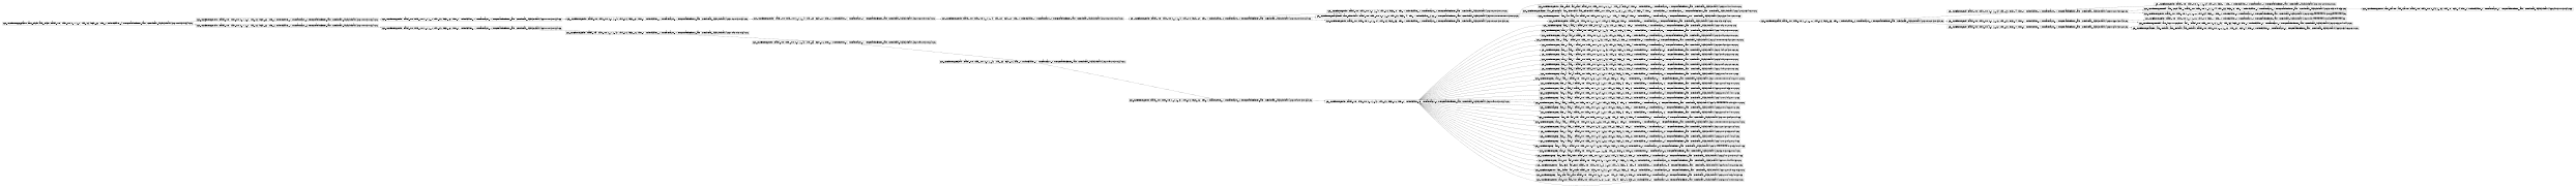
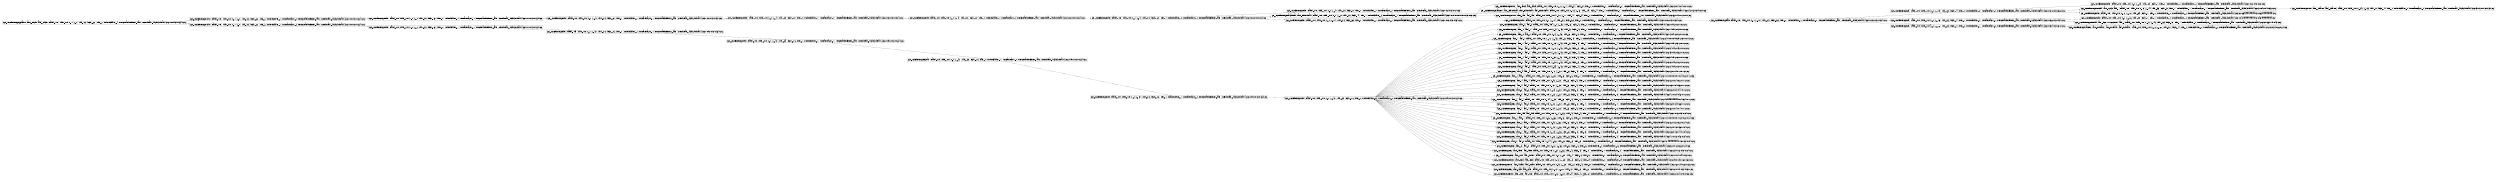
  digraph {
    fontname="DejaVu Serif"
    rankdir=LR
    node [fontname="DejaVu Serif" shape=record]
    edge [fontname="DejaVu Serif"]
    n1 [label="{type = XCUIElementTypeApplication\l|name = Dolphin\l|label = Dolphin\l|enabled = true\l|visible = true\l|x = 0\l|y = 0\l|width = 375\l|height = 667\l|index = 0\l|numberOfChildren = 4\l|eventGeneratedOnElement = false \l|screenshotPath = dolphin-bookmark/S4/pngs/0.0_0.0_750.0_1334.0.png\l}"]
    n2 [label="{type = XCUIElementTypeWindow\l|enabled = true\l|visible = true\l|x = 0\l|y = 0\l|width = 375\l|height = 667\l|index = 0\l|numberOfChildren = 1\l|numInParentLayout = 0\l|eventGeneratedOnElement = false \l|screenshotPath = dolphin-bookmark/S4/pngs/0.0_0.0_750.0_1334.0.png\l}"]
    n3 [label="{type = XCUIElementTypeWindow\l|enabled = true\l|visible = true\l|x = 0\l|y = 0\l|width = 375\l|height = 667\l|index = 3\l|numberOfChildren = 1\l|numInParentLayout = 3\l|eventGeneratedOnElement = false \l|screenshotPath = dolphin-bookmark/S4/pngs/0.0_0.0_750.0_1334.0.png\l}"]
    n4 [label="{type = XCUIElementTypeOther\l|enabled = true\l|visible = true\l|x = 0\l|y = 0\l|width = 375\l|height = 667\l|index = 0\l|numberOfChildren = 2\l|numInParentLayout = 0\l|eventGeneratedOnElement = false \l|screenshotPath = dolphin-bookmark/S4/pngs/0.0_0.0_750.0_1334.0.png\l}"]
    n5 [label="{type = XCUIElementTypeOther\l|enabled = true\l|visible = true\l|x = 0\l|y = 0\l|width = 375\l|height = 667\l|index = 0\l|numberOfChildren = 1\l|numInParentLayout = 0\l|eventGeneratedOnElement = false \l|screenshotPath = dolphin-bookmark/S4/pngs/0.0_0.0_750.0_1334.0.png\l}"]
    n6 [label="{type = XCUIElementTypeOther\l|enabled = true\l|visible = true\l|x = 0\l|y = 40\l|width = 375\l|height = 627\l|index = 1\l|numberOfChildren = 1\l|numInParentLayout = 1\l|eventGeneratedOnElement = false \l|screenshotPath = dolphin-bookmark/S4/pngs/0.0_80.0_750.0_1334.0.png\l}"]
    n7 [label="{type = XCUIElementTypeOther\l|enabled = true\l|visible = true\l|x = 0\l|y = 451\l|width = 375\l|height = 216\l|index = 0\l|numberOfChildren = 2\l|numInParentLayout = 0\l|eventGeneratedOnElement = false \l|screenshotPath = dolphin-bookmark/S4/pngs/0.0_902.0_750.0_1334.0.png\l}"]
    n8 [label="{type = XCUIElementTypeOther\l|enabled = true\l|visible = true\l|x = 0\l|y = 40\l|width = 375\l|height = 627\l|index = 0\l|numberOfChildren = 1\l|numInParentLayout = 0\l|eventGeneratedOnElement = false \l|screenshotPath = dolphin-bookmark/S4/pngs/0.0_80.0_750.0_1334.0.png\l}"]
    n9 [label="{type = XCUIElementTypeOther\l|enabled = true\l|visible = true\l|x = 0\l|y = 451\l|width = 375\l|height = 216\l|index = 1\l|numberOfChildren = 1\l|numInParentLayout = 1\l|eventGeneratedOnElement = false \l|screenshotPath = dolphin-bookmark/S4/pngs/0.0_902.0_750.0_1334.0.png\l}"]
    n10 [label="{type = XCUIElementTypeOther\l|enabled = true\l|visible = true\l|x = 0\l|y = 40\l|width = 375\l|height = 627\l|index = 0\l|numberOfChildren = 1\l|numInParentLayout = 0\l|eventGeneratedOnElement = false \l|screenshotPath = dolphin-bookmark/S4/pngs/0.0_80.0_750.0_1334.0.png\l}"]
    n11 [label="{type = XCUIElementTypeKeyboard\l|enabled = true\l|visible = true\l|x = 0\l|y = 451\l|width = 375\l|height = 216\l|index = 0\l|numberOfChildren = 1\l|numInParentLayout = 0\l|eventGeneratedOnElement = false \l|screenshotPath = dolphin-bookmark/S4/pngs/0.0_902.0_750.0_1334.0.png\l}"]
    n12 [label="{type = XCUIElementTypeOther\l|enabled = true\l|visible = true\l|x = 0\l|y = 40\l|width = 375\l|height = 627\l|index = 0\l|numberOfChildren = 3\l|numInParentLayout = 0\l|eventGeneratedOnElement = false \l|screenshotPath = dolphin-bookmark/S4/pngs/0.0_80.0_750.0_1334.0.png\l}"]
    n13 [label="{type = XCUIElementTypeOther\l|enabled = true\l|visible = true\l|x = 0\l|y = 451\l|width = 375\l|height = 216\l|index = 0\l|numberOfChildren = 1\l|numInParentLayout = 0\l|eventGeneratedOnElement = false \l|screenshotPath = dolphin-bookmark/S4/pngs/0.0_902.0_750.0_1334.0.png\l}"]
    n14 [label="{type = XCUIElementTypeOther\l|enabled = true\l|visible = true\l|x = 0\l|y = 40\l|width = 375\l|height = 20\l|index = 0\l|numberOfChildren = 0\l|numInParentLayout = 0\l|eventGeneratedOnElement = false \l|screenshotPath = dolphin-bookmark/S4/pngs/0.0_80.0_750.0_120.0.png\l}"]
-   n15 [label="{type = XCUIElementTypeNavigationBar\l|name = Edit Bookmark\l|enabled = true\l|visible = true\l|x = 0\l|y = 60\l|width = 375\l|height = 44\l|index = 1\l|numberOfChildren = 3\l|png = 1\l|eventGeneratedOnElement = false \l|screenshotPath = dolphin-bookmark/S4/pngs/0.0_120.00000000000001_750.0_208.0.png\l}"]
+   n15 [label="{type = XCUIElementTypeNavigationBar\l|name = Edit Bookmark\l|enabled = true\l|visible = true\l|x = 0\l|y = 60\l|width = 375\l|height = 44\l|index = 1\l|numberOfChildren = 3\l|numInParentLayout = 1\l|eventGeneratedOnElement = false \l|screenshotPath = dolphin-bookmark/S4/pngs/0.0_120.00000000000001_750.0_208.0.png\l}"]
    n16 [label="{type = XCUIElementTypeOther\l|enabled = true\l|visible = true\l|x = 0\l|y = 104\l|width = 375\l|height = 563\l|index = 2\l|numberOfChildren = 1\l|numInParentLayout = 2\l|eventGeneratedOnElement = false \l|screenshotPath = dolphin-bookmark/S4/pngs/0.0_208.0_750.0_1334.0.png\l}"]
    n17 [label="{type = XCUIElementTypeOther\l|enabled = true\l|visible = true\l|x = 0\l|y = 451\l|width = 375\l|height = 216\l|index = 0\l|numberOfChildren = 33\l|numInParentLayout = 0\l|eventGeneratedOnElement = false \l|screenshotPath = dolphin-bookmark/S4/pngs/0.0_902.0_750.0_1334.0.png\l}"]
    n18 [label="{type = XCUIElementTypeButton\l|name = Cancel\l|label = Cancel\l|enabled = true\l|visible = true\l|x = 16\l|y = 71\l|width = 54\l|height = 34\l|index = 0\l|numberOfChildren = 1\l|numInParentLayout = 0\l|eventGeneratedOnElement = false \l|screenshotPath = dolphin-bookmark/S4/pngs/32.0_142.0_140.0_210.0.png\l}"]
    n19 [label="{type = XCUIElementTypeStaticText\l|value = Edit Bookmark\l|name = Edit Bookmark\l|label = Edit Bookmark\l|enabled = true\l|visible = true\l|x = 123\l|y = 66\l|width = 129\l|height = 44\l|index = 1\l|numberOfChildren = 0\l|numInParentLayout = 1\l|eventGeneratedOnElement = false \l|screenshotPath = dolphin-bookmark/S4/pngs/246.0_132.0_504.0_220.0.png\l}"]
    n20 [label="{type = XCUIElementTypeButton\l|name = Save\l|label = Save\l|enabled = true\l|visible = true\l|x = 318\l|y = 71\l|width = 41\l|height = 34\l|index = 2\l|numberOfChildren = 1\l|numInParentLayout = 2\l|eventGeneratedOnElement = true \l|screenshotPath = dolphin-bookmark/S4/pngs/636.0_142.0_718.0_210.0.png\l}"]
    n21 [label="{type = XCUIElementTypeOther\l|enabled = true\l|visible = true\l|x = 0\l|y = 104\l|width = 375\l|height = 563\l|index = 0\l|numberOfChildren = 1\l|numInParentLayout = 0\l|eventGeneratedOnElement = false \l|screenshotPath = dolphin-bookmark/S4/pngs/0.0_208.0_750.0_1334.0.png\l}"]
    n22 [label="{type = XCUIElementTypeKey\l|name = q\l|label = q\l|enabled = true\l|visible = true\l|x = 0\l|y = 458\l|width = 38\l|height = 46\l|index = 0\l|numberOfChildren = 0\l|numInParentLayout = 0\l|eventGeneratedOnElement = false \l|screenshotPath = dolphin-bookmark/S4/pngs/0.0_916.0_76.0_1008.0.png\l}"]
    n23 [label="{type = XCUIElementTypeKey\l|name = w\l|label = w\l|enabled = true\l|visible = true\l|x = 37\l|y = 458\l|width = 38\l|height = 46\l|index = 1\l|numberOfChildren = 0\l|numInParentLayout = 1\l|eventGeneratedOnElement = false \l|screenshotPath = dolphin-bookmark/S4/pngs/74.0_916.0_150.0_1008.0.png\l}"]
    n24 [label="{type = XCUIElementTypeKey\l|name = e\l|label = e\l|enabled = true\l|visible = true\l|x = 75\l|y = 458\l|width = 38\l|height = 46\l|index = 2\l|numberOfChildren = 0\l|numInParentLayout = 2\l|eventGeneratedOnElement = false \l|screenshotPath = dolphin-bookmark/S4/pngs/150.0_916.0_226.0_1008.0.png\l}"]
    n25 [label="{type = XCUIElementTypeKey\l|name = r\l|label = r\l|enabled = true\l|visible = true\l|x = 112\l|y = 458\l|width = 38\l|height = 46\l|index = 3\l|numberOfChildren = 0\l|numInParentLayout = 3\l|eventGeneratedOnElement = false \l|screenshotPath = dolphin-bookmark/S4/pngs/224.00000000000003_916.0_300.0_1008.0.png\l}"]
    n26 [label="{type = XCUIElementTypeKey\l|name = t\l|label = t\l|enabled = true\l|visible = true\l|x = 150\l|y = 458\l|width = 38\l|height = 46\l|index = 4\l|numberOfChildren = 0\l|numInParentLayout = 4\l|eventGeneratedOnElement = false \l|screenshotPath = dolphin-bookmark/S4/pngs/300.0_916.0_376.0_1008.0.png\l}"]
    n27 [label="{type = XCUIElementTypeKey\l|name = y\l|label = y\l|enabled = true\l|visible = true\l|x = 187\l|y = 458\l|width = 38\l|height = 46\l|index = 5\l|numberOfChildren = 0\l|numInParentLayout = 5\l|eventGeneratedOnElement = false \l|screenshotPath = dolphin-bookmark/S4/pngs/374.0_916.0_450.0_1008.0.png\l}"]
    n28 [label="{type = XCUIElementTypeKey\l|name = u\l|label = u\l|enabled = true\l|visible = true\l|x = 225\l|y = 458\l|width = 38\l|height = 46\l|index = 6\l|numberOfChildren = 0\l|numInParentLayout = 6\l|eventGeneratedOnElement = false \l|screenshotPath = dolphin-bookmark/S4/pngs/450.0_916.0_526.0_1008.0.png\l}"]
    n29 [label="{type = XCUIElementTypeKey\l|name = i\l|label = i\l|enabled = true\l|visible = true\l|x = 262\l|y = 458\l|width = 38\l|height = 46\l|index = 7\l|numberOfChildren = 0\l|numInParentLayout = 7\l|eventGeneratedOnElement = false \l|screenshotPath = dolphin-bookmark/S4/pngs/524.0_916.0_600.0_1008.0.png\l}"]
    n30 [label="{type = XCUIElementTypeKey\l|name = o\l|label = o\l|enabled = true\l|visible = true\l|x = 300\l|y = 458\l|width = 38\l|height = 46\l|index = 8\l|numberOfChildren = 0\l|numInParentLayout = 8\l|eventGeneratedOnElement = false \l|screenshotPath = dolphin-bookmark/S4/pngs/600.0_916.0_676.0_1008.0.png\l}"]
    n31 [label="{type = XCUIElementTypeKey\l|name = p\l|label = p\l|enabled = true\l|visible = true\l|x = 337\l|y = 458\l|width = 38\l|height = 46\l|index = 9\l|numberOfChildren = 0\l|numInParentLayout = 9\l|eventGeneratedOnElement = false \l|screenshotPath = dolphin-bookmark/S4/pngs/674.0_916.0_750.0_1008.0.png\l}"]
    n32 [label="{type = XCUIElementTypeKey\l|name = a\l|label = a\l|enabled = true\l|visible = true\l|x = 18\l|y = 512\l|width = 38\l|height = 46\l|index = 10\l|numberOfChildren = 0\l|numInParentLayout = 10\l|eventGeneratedOnElement = false \l|screenshotPath = dolphin-bookmark/S4/pngs/36.0_1024.0_112.0_1116.0.png\l}"]
    n33 [label="{type = XCUIElementTypeKey\l|name = s\l|label = s\l|enabled = true\l|visible = true\l|x = 56\l|y = 512\l|width = 38\l|height = 46\l|index = 11\l|numberOfChildren = 0\l|numInParentLayout = 11\l|eventGeneratedOnElement = false \l|screenshotPath = dolphin-bookmark/S4/pngs/112.00000000000001_1024.0_188.0_1116.0.png\l}"]
    n34 [label="{type = XCUIElementTypeKey\l|name = d\l|label = d\l|enabled = true\l|visible = true\l|x = 93\l|y = 512\l|width = 38\l|height = 46\l|index = 12\l|numberOfChildren = 0\l|numInParentLayout = 12\l|eventGeneratedOnElement = false \l|screenshotPath = dolphin-bookmark/S4/pngs/186.0_1024.0_262.0_1116.0.png\l}"]
    n35 [label="{type = XCUIElementTypeKey\l|name = f\l|label = f\l|enabled = true\l|visible = true\l|x = 131\l|y = 512\l|width = 38\l|height = 46\l|index = 13\l|numberOfChildren = 0\l|numInParentLayout = 13\l|eventGeneratedOnElement = false \l|screenshotPath = dolphin-bookmark/S4/pngs/262.0_1024.0_338.0_1116.0.png\l}"]
    n36 [label="{type = XCUIElementTypeKey\l|name = g\l|label = g\l|enabled = true\l|visible = true\l|x = 169\l|y = 512\l|width = 38\l|height = 46\l|index = 14\l|numberOfChildren = 0\l|numInParentLayout = 14\l|eventGeneratedOnElement = false \l|screenshotPath = dolphin-bookmark/S4/pngs/338.0_1024.0_414.0_1116.0.png\l}"]
    n37 [label="{type = XCUIElementTypeKey\l|name = h\l|label = h\l|enabled = true\l|visible = true\l|x = 206\l|y = 512\l|width = 38\l|height = 46\l|index = 15\l|numberOfChildren = 0\l|numInParentLayout = 15\l|eventGeneratedOnElement = false \l|screenshotPath = dolphin-bookmark/S4/pngs/412.0_1024.0_488.0_1116.0.png\l}"]
    n38 [label="{type = XCUIElementTypeKey\l|name = j\l|label = j\l|enabled = true\l|visible = true\l|x = 244\l|y = 512\l|width = 38\l|height = 46\l|index = 16\l|numberOfChildren = 0\l|numInParentLayout = 16\l|eventGeneratedOnElement = false \l|screenshotPath = dolphin-bookmark/S4/pngs/487.99999999999994_1024.0_564.0_1116.0.png\l}"]
    n39 [label="{type = XCUIElementTypeKey\l|name = k\l|label = k\l|enabled = true\l|visible = true\l|x = 281\l|y = 512\l|width = 38\l|height = 46\l|index = 17\l|numberOfChildren = 0\l|numInParentLayout = 17\l|eventGeneratedOnElement = false \l|screenshotPath = dolphin-bookmark/S4/pngs/562.0_1024.0_638.0_1116.0.png\l}"]
    n40 [label="{type = XCUIElementTypeKey\l|name = l\l|label = l\l|enabled = true\l|visible = true\l|x = 319\l|y = 512\l|width = 38\l|height = 46\l|index = 18\l|numberOfChildren = 0\l|numInParentLayout = 18\l|eventGeneratedOnElement = false \l|screenshotPath = dolphin-bookmark/S4/pngs/638.0_1024.0_714.0_1116.0.png\l}"]
    n41 [label="{type = XCUIElementTypeButton\l|name = shift\l|label = shift\l|enabled = true\l|visible = true\l|x = 0\l|y = 566\l|width = 48\l|height = 46\l|index = 19\l|numberOfChildren = 0\l|numInParentLayout = 19\l|eventGeneratedOnElement = false \l|screenshotPath = dolphin-bookmark/S4/pngs/0.0_1132.0_96.0_1224.0.png\l}"]
    n42 [label="{type = XCUIElementTypeKey\l|name = z\l|label = z\l|enabled = true\l|visible = true\l|x = 56\l|y = 566\l|width = 38\l|height = 46\l|index = 20\l|numberOfChildren = 0\l|numInParentLayout = 20\l|eventGeneratedOnElement = false \l|screenshotPath = dolphin-bookmark/S4/pngs/112.00000000000001_1132.0_188.0_1224.0.png\l}"]
    n43 [label="{type = XCUIElementTypeKey\l|name = x\l|label = x\l|enabled = true\l|visible = true\l|x = 93\l|y = 566\l|width = 38\l|height = 46\l|index = 21\l|numberOfChildren = 0\l|numInParentLayout = 21\l|eventGeneratedOnElement = false \l|screenshotPath = dolphin-bookmark/S4/pngs/186.0_1132.0_262.0_1224.0.png\l}"]
    n44 [label="{type = XCUIElementTypeKey\l|name = c\l|label = c\l|enabled = true\l|visible = true\l|x = 131\l|y = 566\l|width = 38\l|height = 46\l|index = 22\l|numberOfChildren = 0\l|numInParentLayout = 22\l|eventGeneratedOnElement = false \l|screenshotPath = dolphin-bookmark/S4/pngs/262.0_1132.0_338.0_1224.0.png\l}"]
    n45 [label="{type = XCUIElementTypeKey\l|name = v\l|label = v\l|enabled = true\l|visible = true\l|x = 169\l|y = 566\l|width = 38\l|height = 46\l|index = 23\l|numberOfChildren = 0\l|numInParentLayout = 23\l|eventGeneratedOnElement = false \l|screenshotPath = dolphin-bookmark/S4/pngs/338.0_1132.0_414.0_1224.0.png\l}"]
    n46 [label="{type = XCUIElementTypeKey\l|name = b\l|label = b\l|enabled = true\l|visible = true\l|x = 206\l|y = 566\l|width = 38\l|height = 46\l|index = 24\l|numberOfChildren = 0\l|numInParentLayout = 24\l|eventGeneratedOnElement = false \l|screenshotPath = dolphin-bookmark/S4/pngs/412.0_1132.0_488.0_1224.0.png\l}"]
    n47 [label="{type = XCUIElementTypeKey\l|name = n\l|label = n\l|enabled = true\l|visible = true\l|x = 244\l|y = 566\l|width = 38\l|height = 46\l|index = 25\l|numberOfChildren = 0\l|numInParentLayout = 25\l|eventGeneratedOnElement = false \l|screenshotPath = dolphin-bookmark/S4/pngs/487.99999999999994_1132.0_564.0_1224.0.png\l}"]
    n48 [label="{type = XCUIElementTypeKey\l|name = m\l|label = m\l|enabled = true\l|visible = true\l|x = 281\l|y = 566\l|width = 38\l|height = 46\l|index = 26\l|numberOfChildren = 0\l|numInParentLayout = 26\l|eventGeneratedOnElement = false \l|screenshotPath = dolphin-bookmark/S4/pngs/562.0_1132.0_638.0_1224.0.png\l}"]
    n49 [label="{type = XCUIElementTypeKey\l|name = delete\l|label = delete\l|enabled = true\l|visible = true\l|x = 327\l|y = 566\l|width = 48\l|height = 46\l|index = 27\l|numberOfChildren = 0\l|numInParentLayout = 27\l|eventGeneratedOnElement = false \l|screenshotPath = dolphin-bookmark/S4/pngs/654.0_1132.0_750.0_1224.0.png\l}"]
    n50 [label="{type = XCUIElementTypeKey\l|name = more\l|label = numbers\l|enabled = true\l|visible = true\l|x = 0\l|y = 620\l|width = 47\l|height = 46\l|index = 28\l|numberOfChildren = 0\l|numInParentLayout = 28\l|eventGeneratedOnElement = false \l|screenshotPath = dolphin-bookmark/S4/pngs/0.0_1240.0_94.0_1332.0.png\l}"]
    n51 [label="{type = XCUIElementTypeButton\l|name = Emoji\l|label = Emoji\l|enabled = true\l|visible = true\l|x = 46\l|y = 620\l|width = 48\l|height = 46\l|index = 29\l|numberOfChildren = 0\l|numInParentLayout = 29\l|eventGeneratedOnElement = false \l|screenshotPath = dolphin-bookmark/S4/pngs/92.0_1240.0_188.0_1332.0.png\l}"]
    n52 [label="{type = XCUIElementTypeButton\l|name = dictation\l|label = Dictate\l|enabled = true\l|visible = true\l|x = 93\l|y = 620\l|width = 38\l|height = 46\l|index = 30\l|numberOfChildren = 0\l|numInParentLayout = 30\l|eventGeneratedOnElement = false \l|screenshotPath = dolphin-bookmark/S4/pngs/186.0_1240.0_262.0_1332.0.png\l}"]
    n53 [label="{type = XCUIElementTypeKey\l|name = space\l|label = space\l|enabled = true\l|visible = true\l|x = 131\l|y = 620\l|width = 151\l|height = 46\l|index = 31\l|numberOfChildren = 0\l|numInParentLayout = 31\l|eventGeneratedOnElement = false \l|screenshotPath = dolphin-bookmark/S4/pngs/262.0_1240.0_564.0_1332.0.png\l}"]
    n54 [label="{type = XCUIElementTypeButton\l|name = Done\l|label = done\l|enabled = true\l|visible = true\l|x = 281\l|y = 620\l|width = 94\l|height = 46\l|index = 32\l|numberOfChildren = 0\l|numInParentLayout = 32\l|eventGeneratedOnElement = false \l|screenshotPath = dolphin-bookmark/S4/pngs/562.0_1240.0_750.0_1332.0.png\l}"]
    n55 [label="{type = XCUIElementTypeTable\l|enabled = true\l|visible = true\l|x = 0\l|y = 102\l|width = 375\l|height = 563\l|index = 0\l|numberOfChildren = 3\l|numInParentLayout = 0\l|eventGeneratedOnElement = false \l|screenshotPath = dolphin-bookmark/S4/pngs/0.0_208.0_750.0_1334.0.png\l}"]
    n56 [label="{type = XCUIElementTypeCell\l|enabled = true\l|visible = true\l|x = 0\l|y = 139\l|width = 375\l|height = 44\l|index = 0\l|numberOfChildren = 3\l|numInParentLayout = 0\l|eventGeneratedOnElement = false \l|screenshotPath = dolphin-bookmark/S4/pngs/0.0_278.0_750.0_366.0.png\l}"]
    n57 [label="{type = XCUIElementTypeCell\l|enabled = true\l|visible = true\l|x = 0\l|y = 183\l|width = 375\l|height = 44\l|index = 1\l|numberOfChildren = 2\l|numInParentLayout = 1\l|eventGeneratedOnElement = false \l|screenshotPath = dolphin-bookmark/S4/pngs/0.0_366.0_750.0_454.0.png\l}"]
    n58 [label="{type = XCUIElementTypeCell\l|enabled = true\l|visible = true\l|x = 0\l|y = 262\l|width = 375\l|height = 44\l|index = 2\l|numberOfChildren = 4\l|numInParentLayout = 2\l|eventGeneratedOnElement = false \l|screenshotPath = dolphin-bookmark/S4/pngs/0.0_524.0_750.0_612.0.png\l}"]
    n59 [label="{type = XCUIElementTypeOther\l|enabled = true\l|visible = true\l|x = 0\l|y = 139\l|width = 375\l|height = 1\l|index = 0\l|numberOfChildren = 0\l|numInParentLayout = 0\l|eventGeneratedOnElement = false \l|screenshotPath = dolphin-bookmark/S4/pngs/0.0_278.0_750.0_280.0.png\l}"]
    n60 [label="{type = XCUIElementTypeTextField\l|value = Google\l|label = \l|enabled = true\l|visible = true\l|x = 15\l|y = 149\l|width = 355\l|height = 30\l|index = 1\l|numberOfChildren = 1\l|numInParentLayout = 1\l|eventGeneratedOnElement = false \l|screenshotPath = dolphin-bookmark/S4/pngs/30.0_298.0_740.0_358.0.png\l}"]
    n61 [label="{type = XCUIElementTypeOther\l|enabled = true\l|visible = true\l|x = 16\l|y = 182\l|width = 359\l|height = 1\l|index = 2\l|numberOfChildren = 0\l|numInParentLayout = 2\l|eventGeneratedOnElement = false \l|screenshotPath = dolphin-bookmark/S4/pngs/32.0_363.99999999999994_750.0_365.99999999999994.png\l}"]
    n62 [label="{type = XCUIElementTypeOther\l|enabled = true\l|visible = true\l|x = 0\l|y = 226\l|width = 375\l|height = 1\l|index = 0\l|numberOfChildren = 0\l|numInParentLayout = 0\l|eventGeneratedOnElement = false \l|screenshotPath = dolphin-bookmark/S4/pngs/0.0_451.99999999999994_750.0_453.99999999999994.png\l}"]
    n63 [label="{type = XCUIElementTypeTextField\l|value = https://www.google.com/\l|label = \l|enabled = true\l|visible = true\l|x = 15\l|y = 193\l|width = 355\l|height = 30\l|index = 1\l|numberOfChildren = 0\l|numInParentLayout = 1\l|eventGeneratedOnElement = false \l|screenshotPath = dolphin-bookmark/S4/pngs/30.0_386.0_740.0_446.0.png\l}"]
    n64 [label="{type = XCUIElementTypeStaticText\l|value = Bookmarks\l|name = Bookmarks\l|label = Bookmarks\l|enabled = true\l|visible = true\l|x = 16\l|y = 262\l|width = 327\l|height = 44\l|index = 2\l|numberOfChildren = 0\l|numInParentLayout = 2\l|eventGeneratedOnElement = false \l|screenshotPath = dolphin-bookmark/S4/pngs/32.0_524.0_686.0_612.0.png\l}"]
    n65 [label="{type = XCUIElementTypeButton\l|name = Clear text\l|label = Clear text\l|enabled = true\l|visible = true\l|x = 345\l|y = 155\l|width = 20\l|height = 19\l|index = 0\l|numberOfChildren = 0\l|numInParentLayout = 0\l|eventGeneratedOnElement = false \l|screenshotPath = dolphin-bookmark/S4/pngs/690.0_310.0_730.0_348.0.png\l}"]
    n1 -> n2
    n1 -> n3
    n2 -> n4
    n3 -> n5
    n4 -> n6
    n5 -> n7
    n6 -> n8
    n7 -> n9
    n8 -> n10
    n9 -> n11
    n10 -> n12
    n11 -> n13
    n12 -> n14
    n12 -> n15
    n12 -> n16
    n13 -> n17
    n15 -> n18
    n15 -> n19
    n15 -> n20
    n16 -> n21
    n17 -> n22
    n17 -> n23
    n17 -> n24
    n17 -> n25
    n17 -> n26
    n17 -> n27
    n17 -> n28
    n17 -> n29
    n17 -> n30
    n17 -> n31
    n17 -> n32
    n17 -> n33
    n17 -> n34
    n17 -> n35
    n17 -> n36
    n17 -> n37
    n17 -> n38
    n17 -> n39
    n17 -> n40
    n17 -> n41
    n17 -> n42
    n17 -> n43
    n17 -> n44
    n17 -> n45
    n17 -> n46
    n17 -> n47
    n17 -> n48
    n17 -> n49
    n17 -> n50
    n17 -> n51
    n17 -> n52
    n17 -> n53
    n17 -> n54
    n21 -> n55
    n55 -> n56
    n55 -> n57
    n55 -> n58
    n56 -> n59
    n56 -> n60
    n56 -> n61
    n57 -> n62
    n57 -> n63
    n58 -> n64
    n60 -> n65
  }
